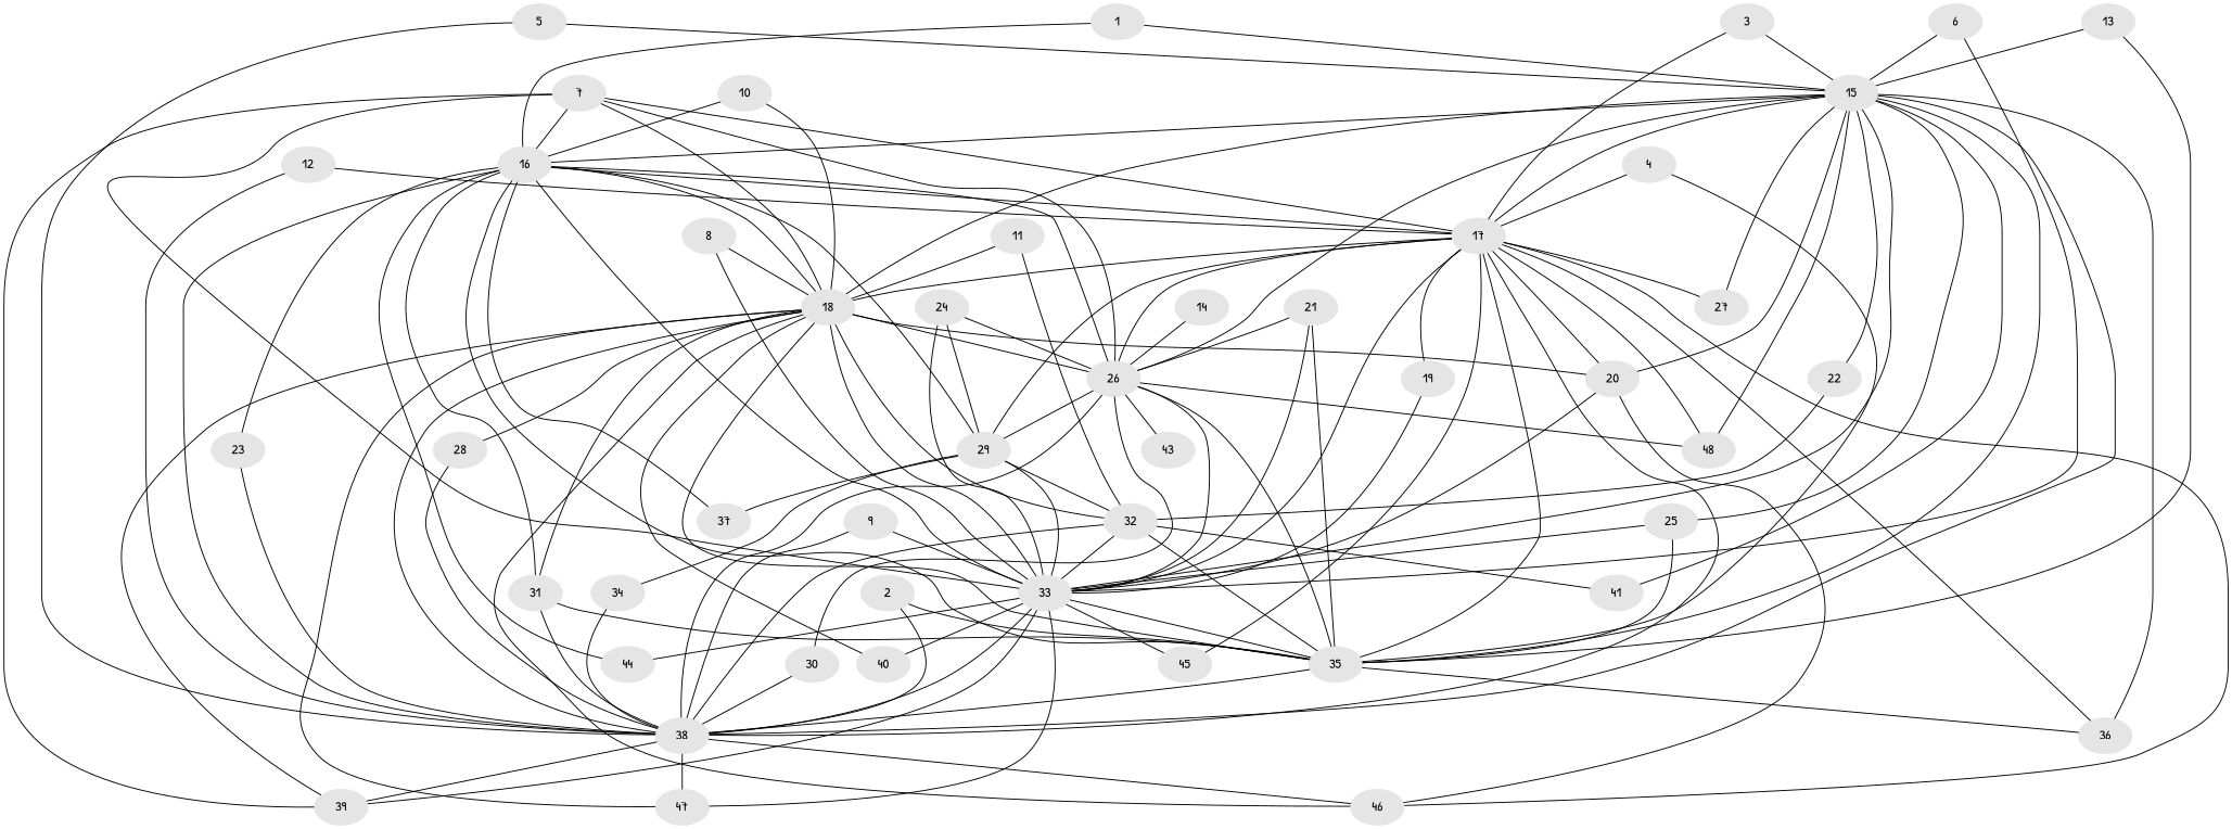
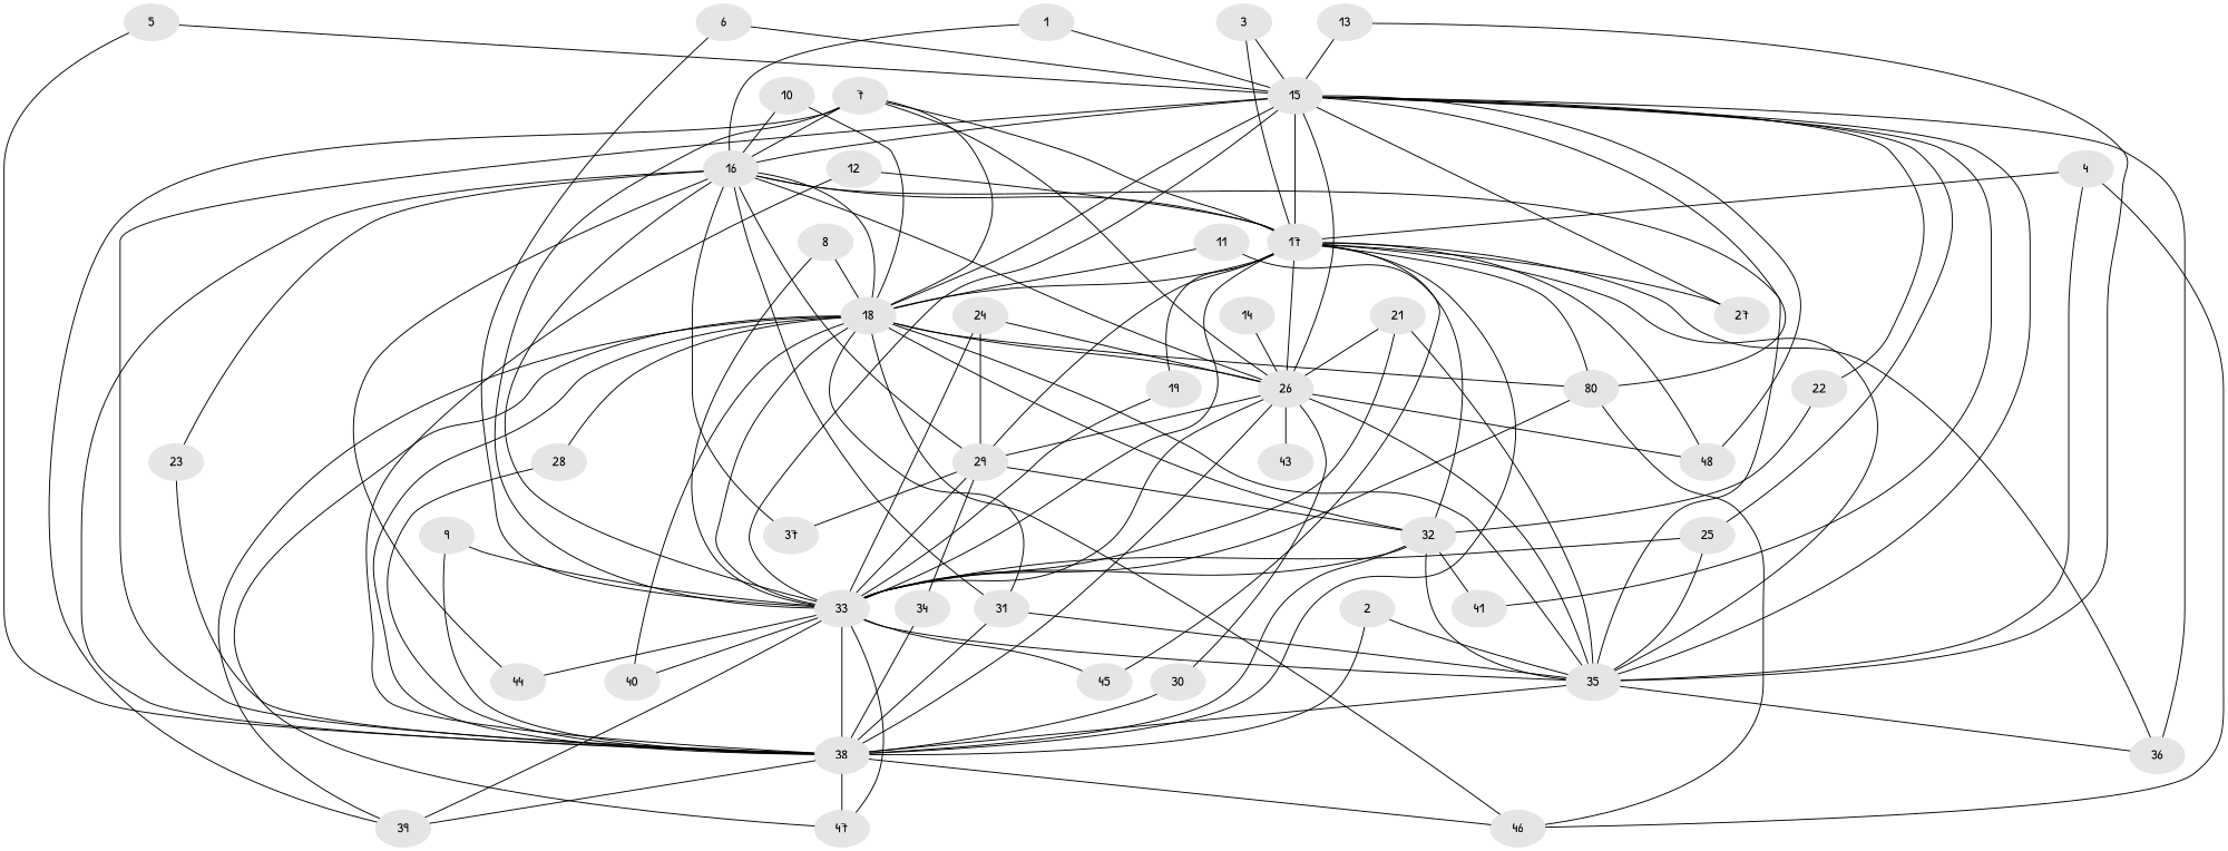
  graph {
    fontname="Patrick Hand"
    node [color=gray90 fontname="Patrick Hand" style=filled]
    edge [fontname="Patrick Hand" weight=1.0]
    1
    15
    16
    35
    38
    17
    33
    18
    26
-   20
+   20 [label=80]
    22
    25
    27
    36
    41
    n16 [label=48]
    23
    29
    31
    37
    44
    2
    39
    46
    47
    3
    19
    45
    4
    5
    6
    40
    7
    32
    28
    30
    43
    8
    9
    10
    11
    12
    13
    14
    34
    21
    24
    1 -- 15
    1 -- 16
    15 -- 16
    15 -- 35
    15 -- 38 [weight=2.0]
    15 -- 17
    15 -- 33
    15 -- 18 [weight=3.0]
    15 -- 26
    15 -- 20
    15 -- 22
    15 -- 25
    15 -- 27
    15 -- 36 [weight=2.0]
    15 -- 41
    15 -- n16
    16 -- 35
    16 -- 38 [weight=3.0]
    16 -- 17
    16 -- 33 [weight=3.0]
    16 -- 18 [weight=2.0]
    16 -- 26
    16 -- 23
    16 -- 29
    16 -- 31
    16 -- 37
    16 -- 44
    35 -- 38 [weight=2.0]
    35 -- 36
    38 -- 39
    38 -- 46
    38 -- 47 [weight=2.0]
    17 -- 35 [weight=3.0]
    17 -- 38 [weight=2.0]
    17 -- 33
    17 -- 18 [weight=2.0]
    17 -- 26
    17 -- 20
    17 -- 27
    17 -- 36
    17 -- n16
    17 -- 29
-   17 -- 46
+   4 -- 46
    17 -- 19
    17 -- 45
    33 -- 35 [weight=2.0]
    33 -- 38 [weight=2.0]
    33 -- 44
    33 -- 39
    33 -- 47
    33 -- 45
    33 -- 40
    18 -- 35 [weight=2.0]
    18 -- 38 [weight=4.0]
    18 -- 33 [weight=2.0]
    18 -- 26 [weight=3.0]
    18 -- 20 [weight=2.0]
    18 -- 31
    18 -- 39
    18 -- 46
    18 -- 47
    18 -- 40
    18 -- 32
    18 -- 28
    26 -- 35
    26 -- 38 [weight=2.0]
    26 -- 33
    26 -- n16
    26 -- 29
    26 -- 30
    26 -- 43 [weight=2.0]
    20 -- 33
    20 -- 46
    22 -- 32
    25 -- 35
    25 -- 33
    23 -- 38
    29 -- 33
    29 -- 37
    29 -- 32
    29 -- 34
    31 -- 35
    31 -- 38 [weight=2.0]
    2 -- 35
    2 -- 38
    3 -- 15
    3 -- 17
    19 -- 33
    4 -- 35
    4 -- 17
    5 -- 15
    5 -- 38
    6 -- 15
    6 -- 33
    7 -- 16
    7 -- 17
    7 -- 33 [weight=2.0]
    7 -- 18
    7 -- 26
    7 -- 39
    32 -- 35
    32 -- 38 [weight=2.0]
    32 -- 33
    32 -- 41
    28 -- 38
    30 -- 38 [weight=2.0]
    8 -- 33
    8 -- 18
    9 -- 38
    9 -- 33
    10 -- 16
    10 -- 18
    11 -- 18
    11 -- 32
    12 -- 38
    12 -- 17
    13 -- 15
    13 -- 35
    14 -- 26
    34 -- 38
    21 -- 35
    21 -- 33 [weight=2.0]
    21 -- 26
    24 -- 33
    24 -- 26
    24 -- 29
  }
